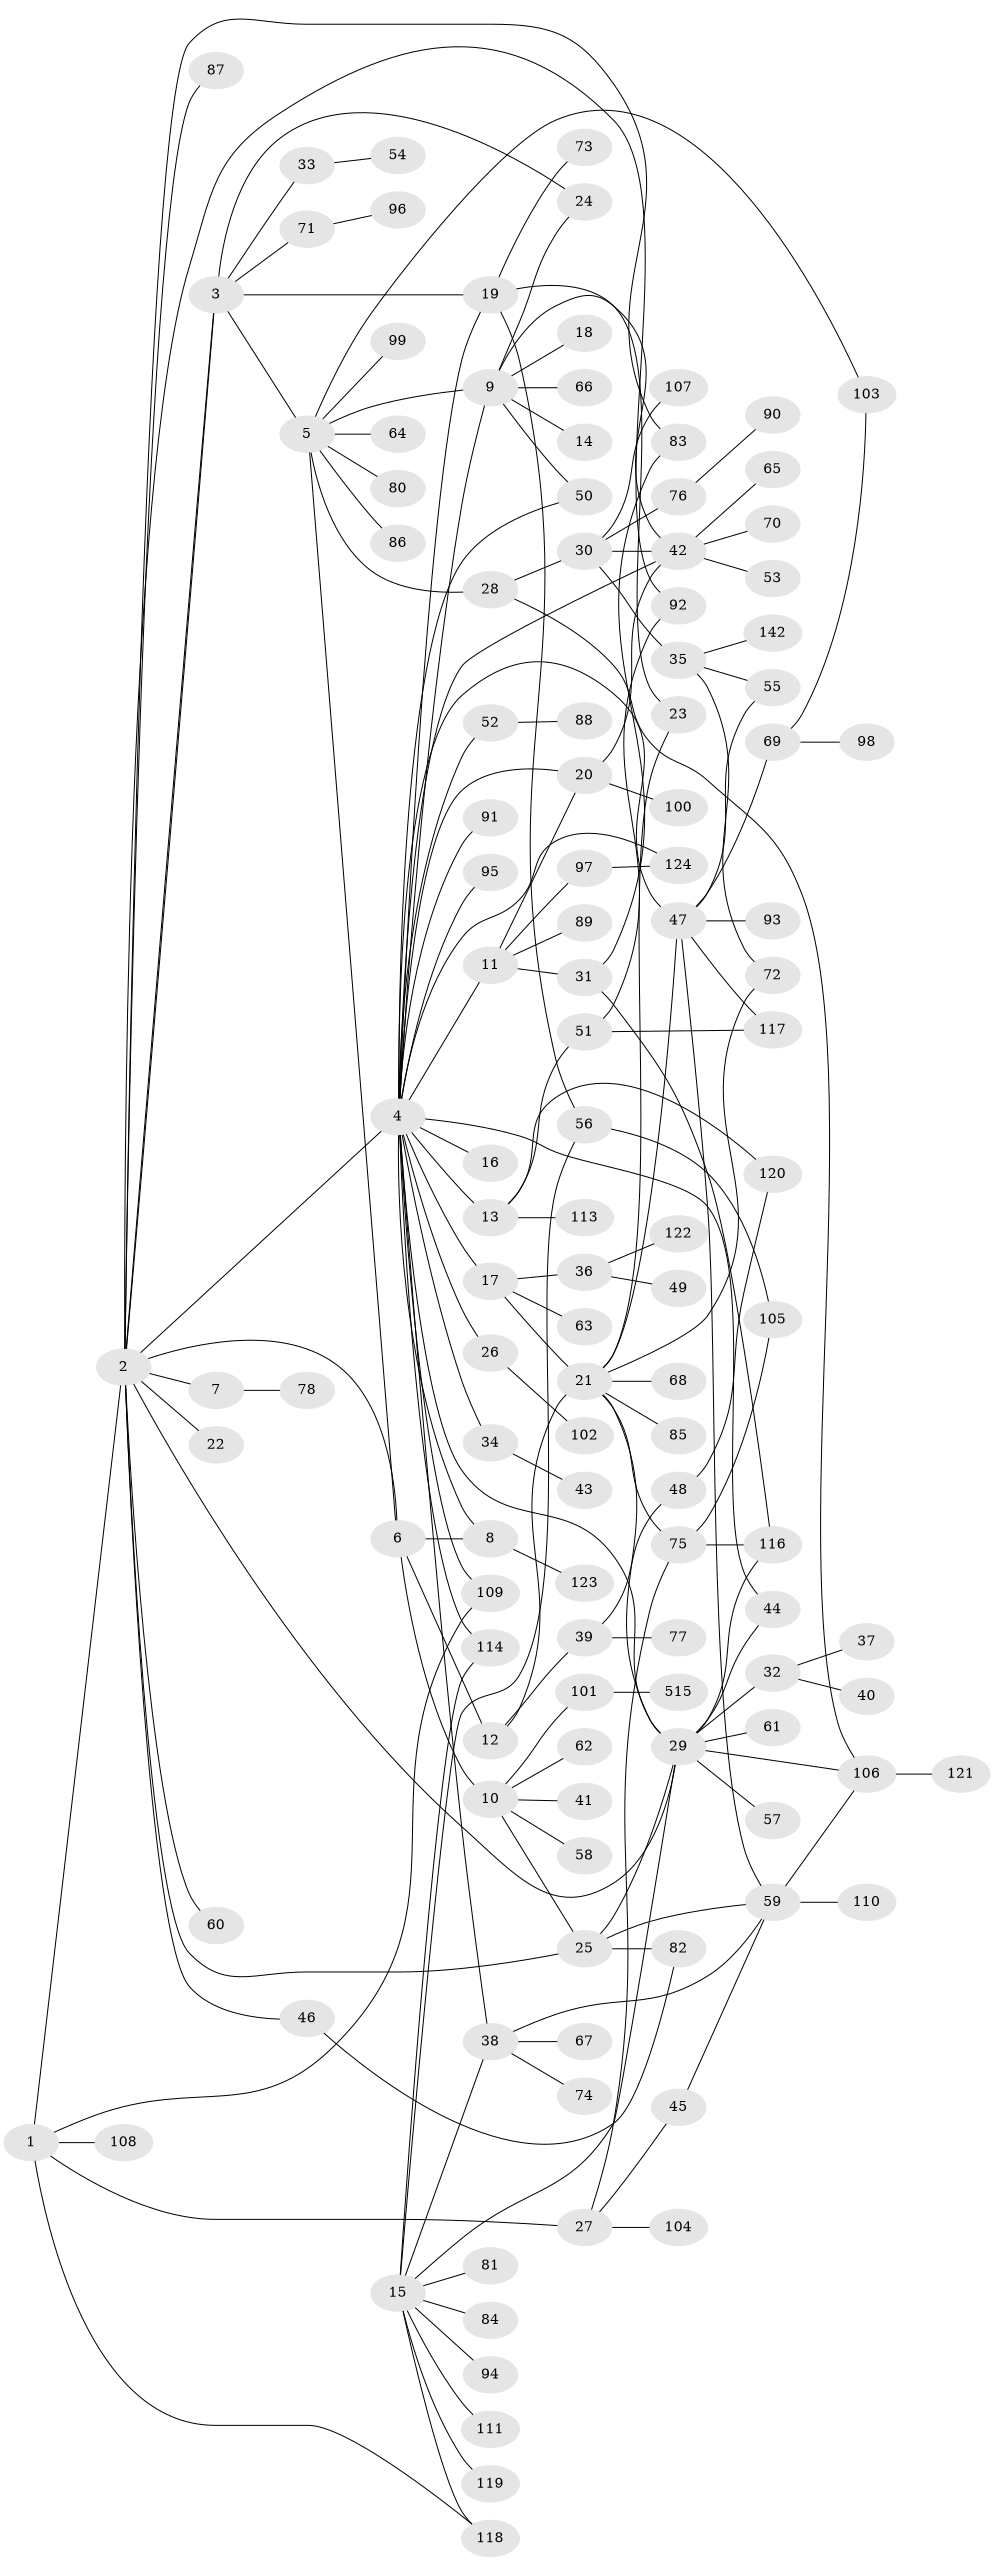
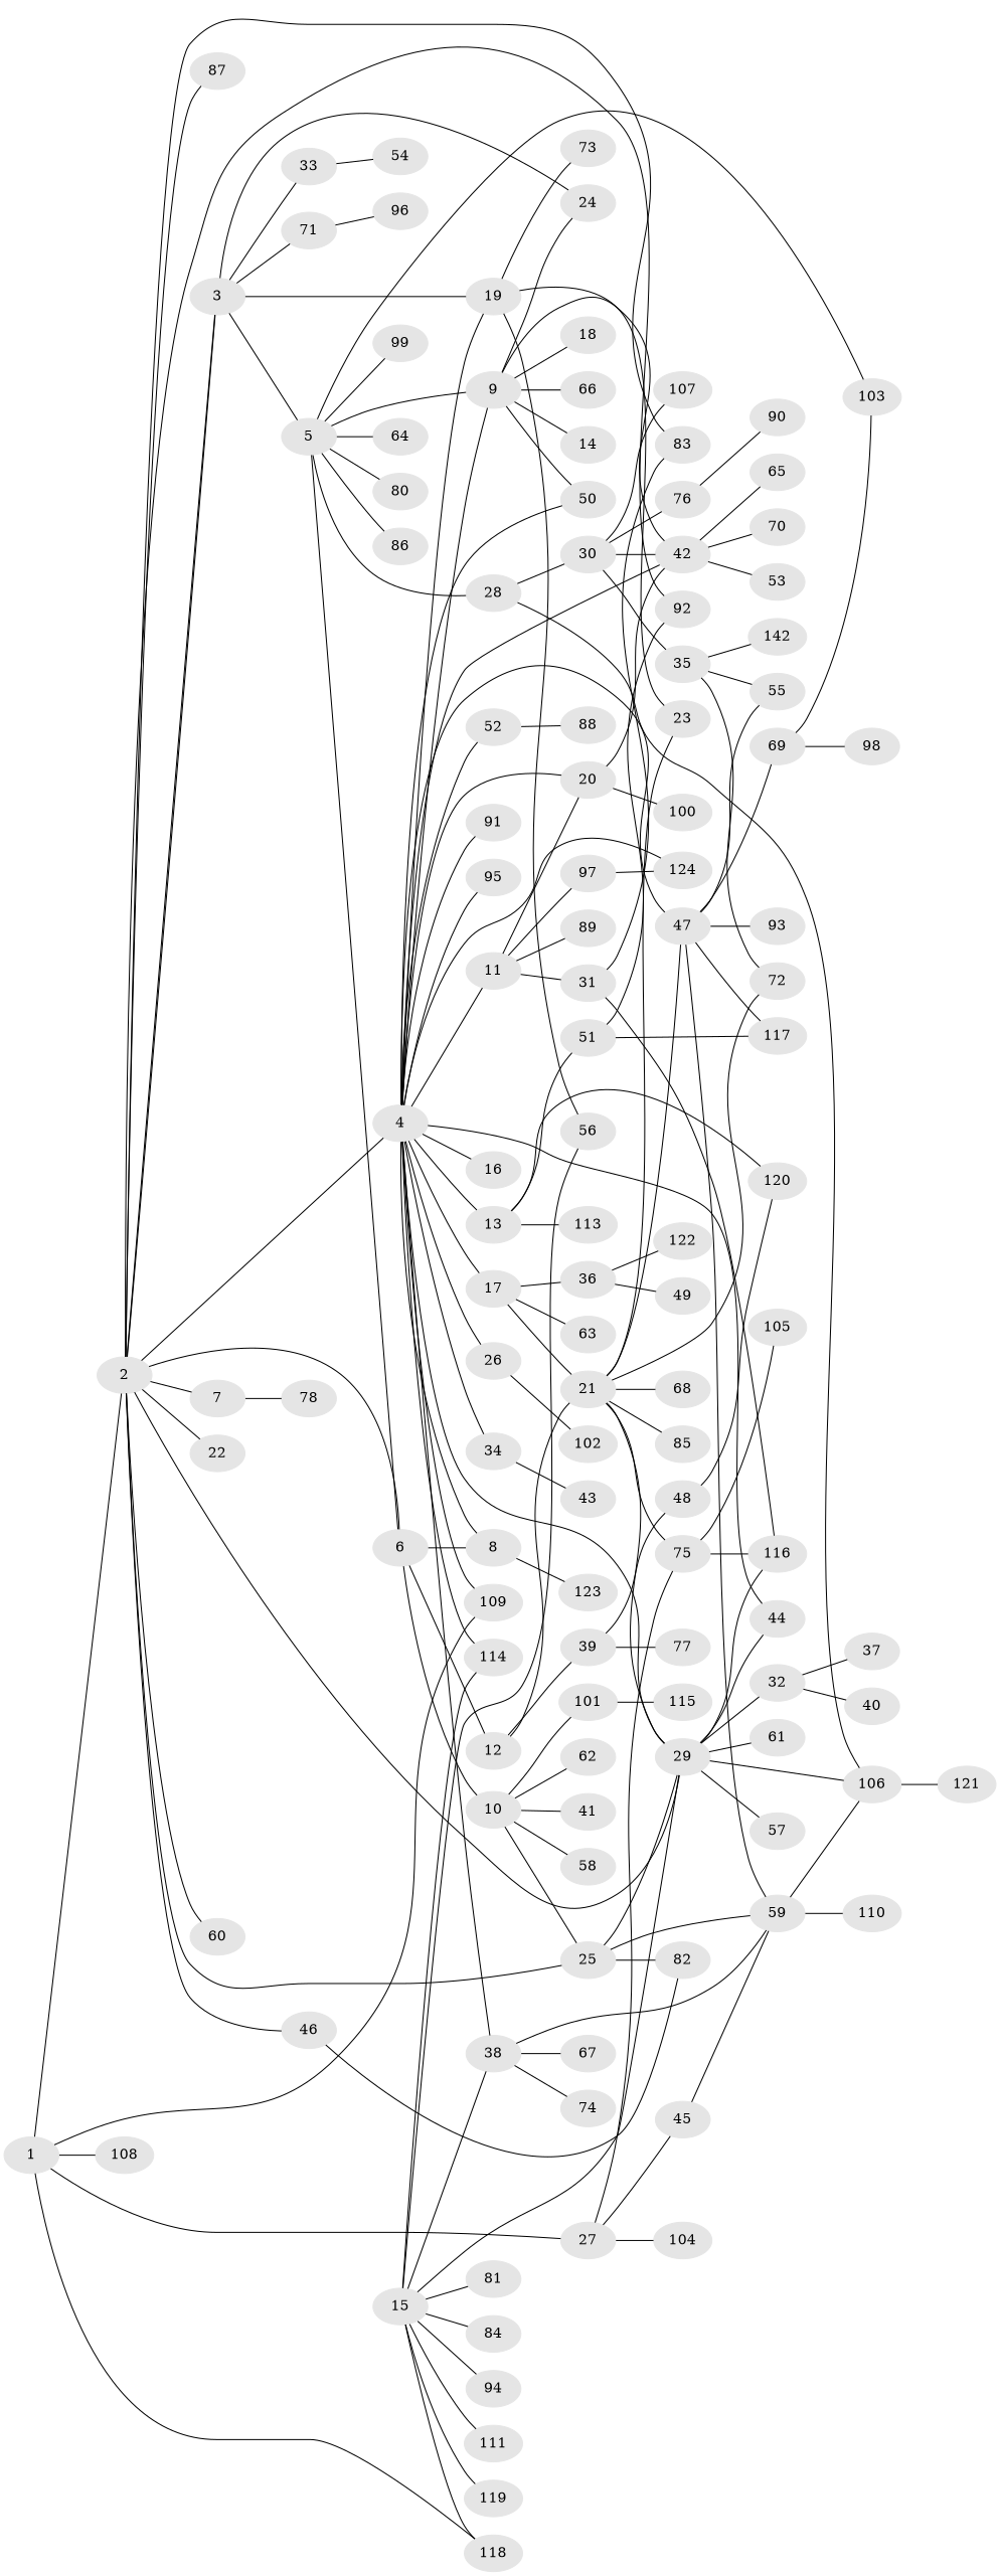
  graph {
    rankdir=LR
    node [color=gray90 style=filled]
    1
    2
    27
    108
    109
    118
    3
    4
    6
    7
    22
    25
    29
    46
    60
    83
    87
    92
    15
    38
    114
    56
    81
    84
    94
    111
    119
    75
    45
    104
    5
    19
    24
    33
    71
    8
    9
    11
    13
    16
    17
    20
    26
    34
    42
    44
    47
    50
    52
    91
    95
    124
    10
    12
    78
    59
    82
    106
    32
    57
    61
    116
    28
    64
    80
    86
    99
    103
    23
    73
    54
    96
    123
    14
    18
    66
    31
    89
    97
    51
    113
    120
    21
    36
    63
    100
    102
    43
    67
    74
    53
    65
    70
    117
    55
    69
    93
    88
    30
    41
    58
    62
    101
    39
-   115 [label=515]
+   115
    68
    72
    85
    48
    77
    105
    49
    122
    110
    35
    76
    107
    121
    37
    40
    n121 [label=142]
    90
    98
    1 -- 2
    1 -- 27
    1 -- 108
    1 -- 109
    1 -- 118
    2 -- 3
    2 -- 3
    2 -- 4
    2 -- 6
    2 -- 7
    2 -- 22
    2 -- 25
    2 -- 29
    2 -- 46
    2 -- 60
    2 -- 83
    2 -- 87
    2 -- 92
    27 -- 75
    27 -- 45
    27 -- 104
    3 -- 5
    3 -- 19
    3 -- 24
    3 -- 33
    3 -- 71
    4 -- 109
    4 -- 29
    4 -- 38
    4 -- 114
    4 -- 19
    4 -- 8
    4 -- 9
    4 -- 11
    4 -- 13
    4 -- 16
    4 -- 17
    4 -- 20
    4 -- 26
    4 -- 34
    4 -- 42
    4 -- 44
    4 -- 47
    4 -- 50
    4 -- 52
    4 -- 91
    4 -- 95
    4 -- 124
    6 -- 8
    6 -- 10
    6 -- 12
    7 -- 78
    25 -- 29
    25 -- 59
    25 -- 82
    29 -- 44
    29 -- 106
    29 -- 32
    29 -- 57
    29 -- 61
    29 -- 116
    46 -- 82
    15 -- 118
    15 -- 29
    15 -- 38
    15 -- 114
    15 -- 56
    15 -- 81
    15 -- 84
    15 -- 94
    15 -- 111
    15 -- 119
    38 -- 59
    38 -- 67
    38 -- 74
-   56 -- 105
    75 -- 116
    75 -- 105
    45 -- 59
    5 -- 6
    5 -- 9
    5 -- 28
    5 -- 64
    5 -- 80
    5 -- 86
    5 -- 99
    5 -- 103
    19 -- 56
    19 -- 23
    19 -- 73
    33 -- 54
    71 -- 96
    8 -- 123
    9 -- 24
    9 -- 42
    9 -- 50
    9 -- 14
    9 -- 18
    9 -- 66
    11 -- 20
    11 -- 31
    11 -- 89
    11 -- 97
    13 -- 51
    13 -- 113
    13 -- 120
    17 -- 21
    17 -- 36
    17 -- 63
    20 -- 42
    20 -- 100
    26 -- 102
    34 -- 43
    42 -- 53
    42 -- 65
    42 -- 70
    47 -- 59
    47 -- 117
    47 -- 55
    47 -- 69
    47 -- 93
    52 -- 88
    10 -- 25
    10 -- 41
    10 -- 58
    10 -- 62
    10 -- 101
    12 -- 21
    12 -- 39
    59 -- 106
    59 -- 110
    106 -- 121
    32 -- 37
    32 -- 40
    28 -- 106
    28 -- 30
    31 -- 83
    31 -- 116
    97 -- 124
    51 -- 92
    51 -- 117
    21 -- 29
    21 -- 75
    21 -- 47
    21 -- 23
    21 -- 68
    21 -- 72
    21 -- 85
    36 -- 49
    36 -- 122
    69 -- 103
    69 -- 98
    30 -- 42
    30 -- 35
    30 -- 76
    30 -- 107
    101 -- 115
    39 -- 48
    39 -- 77
    48 -- 120
    35 -- 55
    35 -- 72
    35 -- n121
    76 -- 90
  }
